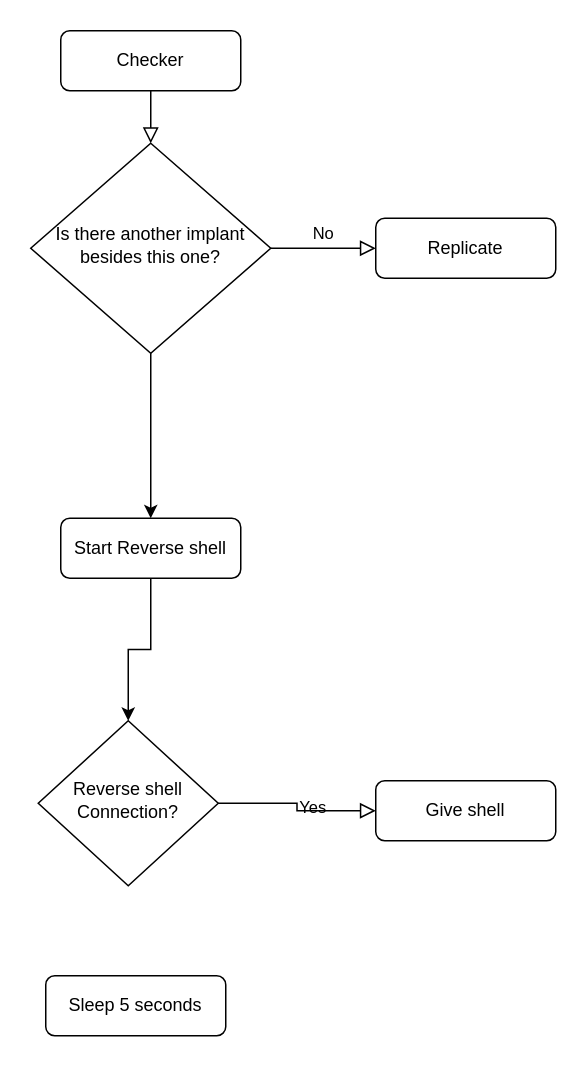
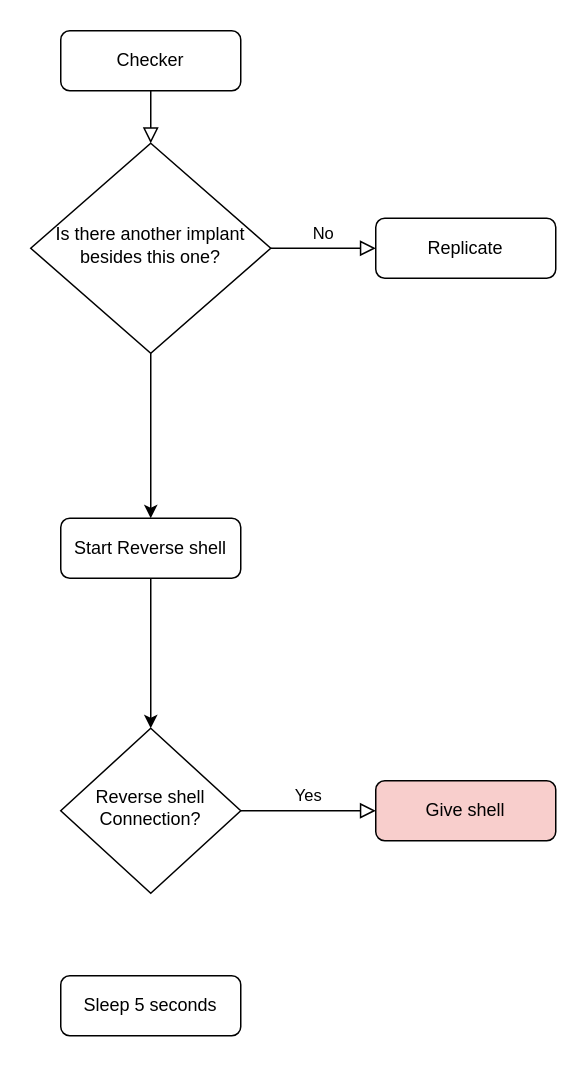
  <mxCell id="0" />
  <mxCell id="1" parent="0" />
  <mxCell id="2" value="" style="rounded=0;html=1;jettySize=auto;orthogonalLoop=1;fontSize=11;endArrow=block;endFill=0;endSize=8;strokeWidth=1;shadow=0;labelBackgroundColor=none;edgeStyle=orthogonalEdgeStyle;" parent="1" source="3" target="6" edge="1"><mxGeometry relative="1" as="geometry" /></mxCell>
  <mxCell id="3" value="Checker" style="rounded=1;whiteSpace=wrap;html=1;fontSize=12;glass=0;strokeWidth=1;shadow=0;" parent="1" vertex="1"><mxGeometry x="40" y="20" width="120" height="40" as="geometry" /></mxCell>
  <mxCell id="4" value="No" style="edgeStyle=orthogonalEdgeStyle;rounded=0;html=1;jettySize=auto;orthogonalLoop=1;fontSize=11;endArrow=block;endFill=0;endSize=8;strokeWidth=1;shadow=0;labelBackgroundColor=none;" parent="1" source="6" target="7" edge="1"><mxGeometry y="10" relative="1" as="geometry"><mxPoint as="offset" /></mxGeometry></mxCell>
  <mxCell id="5" style="edgeStyle=orthogonalEdgeStyle;rounded=0;orthogonalLoop=1;jettySize=auto;html=1;exitX=0.5;exitY=1;exitDx=0;exitDy=0;" edge="1" parent="1" source="6" target="13"><mxGeometry relative="1" as="geometry" /></mxCell>
  <mxCell id="6" value="Is there another implant besides this one?" style="rhombus;whiteSpace=wrap;html=1;shadow=0;fontFamily=Helvetica;fontSize=12;align=center;strokeWidth=1;spacing=6;spacingTop=-4;" parent="1" vertex="1"><mxGeometry x="20" y="95" width="160" height="140" as="geometry" /></mxCell>
  <mxCell id="7" value="Replicate" style="rounded=1;whiteSpace=wrap;html=1;fontSize=12;glass=0;strokeWidth=1;shadow=0;" parent="1" vertex="1"><mxGeometry x="250" y="145" width="120" height="40" as="geometry" /></mxCell>
  <mxCell id="8" value="Yes" style="edgeStyle=orthogonalEdgeStyle;rounded=0;html=1;jettySize=auto;orthogonalLoop=1;fontSize=11;endArrow=block;endFill=0;endSize=8;strokeWidth=1;shadow=0;labelBackgroundColor=none;" parent="1" source="9" target="11" edge="1"><mxGeometry y="10" relative="1" as="geometry"><mxPoint as="offset" /></mxGeometry></mxCell>
- <mxCell id="9" value="&lt;div&gt;Reverse shell&lt;/div&gt;&lt;div&gt;Connection?&lt;br&gt;&lt;/div&gt;" style="rhombus;whiteSpace=wrap;html=1;shadow=0;fontFamily=Helvetica;fontSize=12;align=center;strokeWidth=1;spacing=6;spacingTop=-4;" parent="1" vertex="1"><mxGeometry x="25" y="480" width="120" height="110" as="geometry" /></mxCell>
- <mxCell id="10" value="Sleep 5 seconds" style="rounded=1;whiteSpace=wrap;html=1;fontSize=12;glass=0;strokeWidth=1;shadow=0;" parent="1" vertex="1"><mxGeometry x="30" y="650" width="120" height="40" as="geometry" /></mxCell>
- <mxCell id="11" value="Give shell" style="rounded=1;whiteSpace=wrap;html=1;fontSize=12;glass=0;strokeWidth=1;shadow=0;" parent="1" vertex="1"><mxGeometry x="250" y="520" width="120" height="40" as="geometry" /></mxCell>
+ <mxCell id="9" value="&lt;div&gt;Reverse shell&lt;/div&gt;&lt;div&gt;Connection?&lt;br&gt;&lt;/div&gt;" style="rhombus;whiteSpace=wrap;html=1;shadow=0;fontFamily=Helvetica;fontSize=12;align=center;strokeWidth=1;spacing=6;spacingTop=-4;" parent="1" vertex="1"><mxGeometry x="40" y="485" width="120" height="110" as="geometry" /></mxCell>
+ <mxCell id="10" value="Sleep 5 seconds" style="rounded=1;whiteSpace=wrap;html=1;fontSize=12;glass=0;strokeWidth=1;shadow=0;" parent="1" vertex="1"><mxGeometry x="40" y="650" width="120" height="40" as="geometry" /></mxCell>
+ <mxCell id="11" value="Give shell" style="rounded=1;whiteSpace=wrap;html=1;fontSize=12;glass=0;strokeWidth=1;shadow=0;fillColor=#f8cecc;" parent="1" vertex="1"><mxGeometry x="250" y="520" width="120" height="40" as="geometry" /></mxCell>
  <mxCell id="12" style="edgeStyle=orthogonalEdgeStyle;rounded=0;orthogonalLoop=1;jettySize=auto;html=1;exitX=0.5;exitY=1;exitDx=0;exitDy=0;entryX=0.5;entryY=0;entryDx=0;entryDy=0;" edge="1" parent="1" source="13" target="9"><mxGeometry relative="1" as="geometry" /></mxCell>
  <mxCell id="13" value="Start Reverse shell" style="rounded=1;whiteSpace=wrap;html=1;fontSize=12;glass=0;strokeWidth=1;shadow=0;" vertex="1" parent="1"><mxGeometry x="40" y="345" width="120" height="40" as="geometry" /></mxCell>
